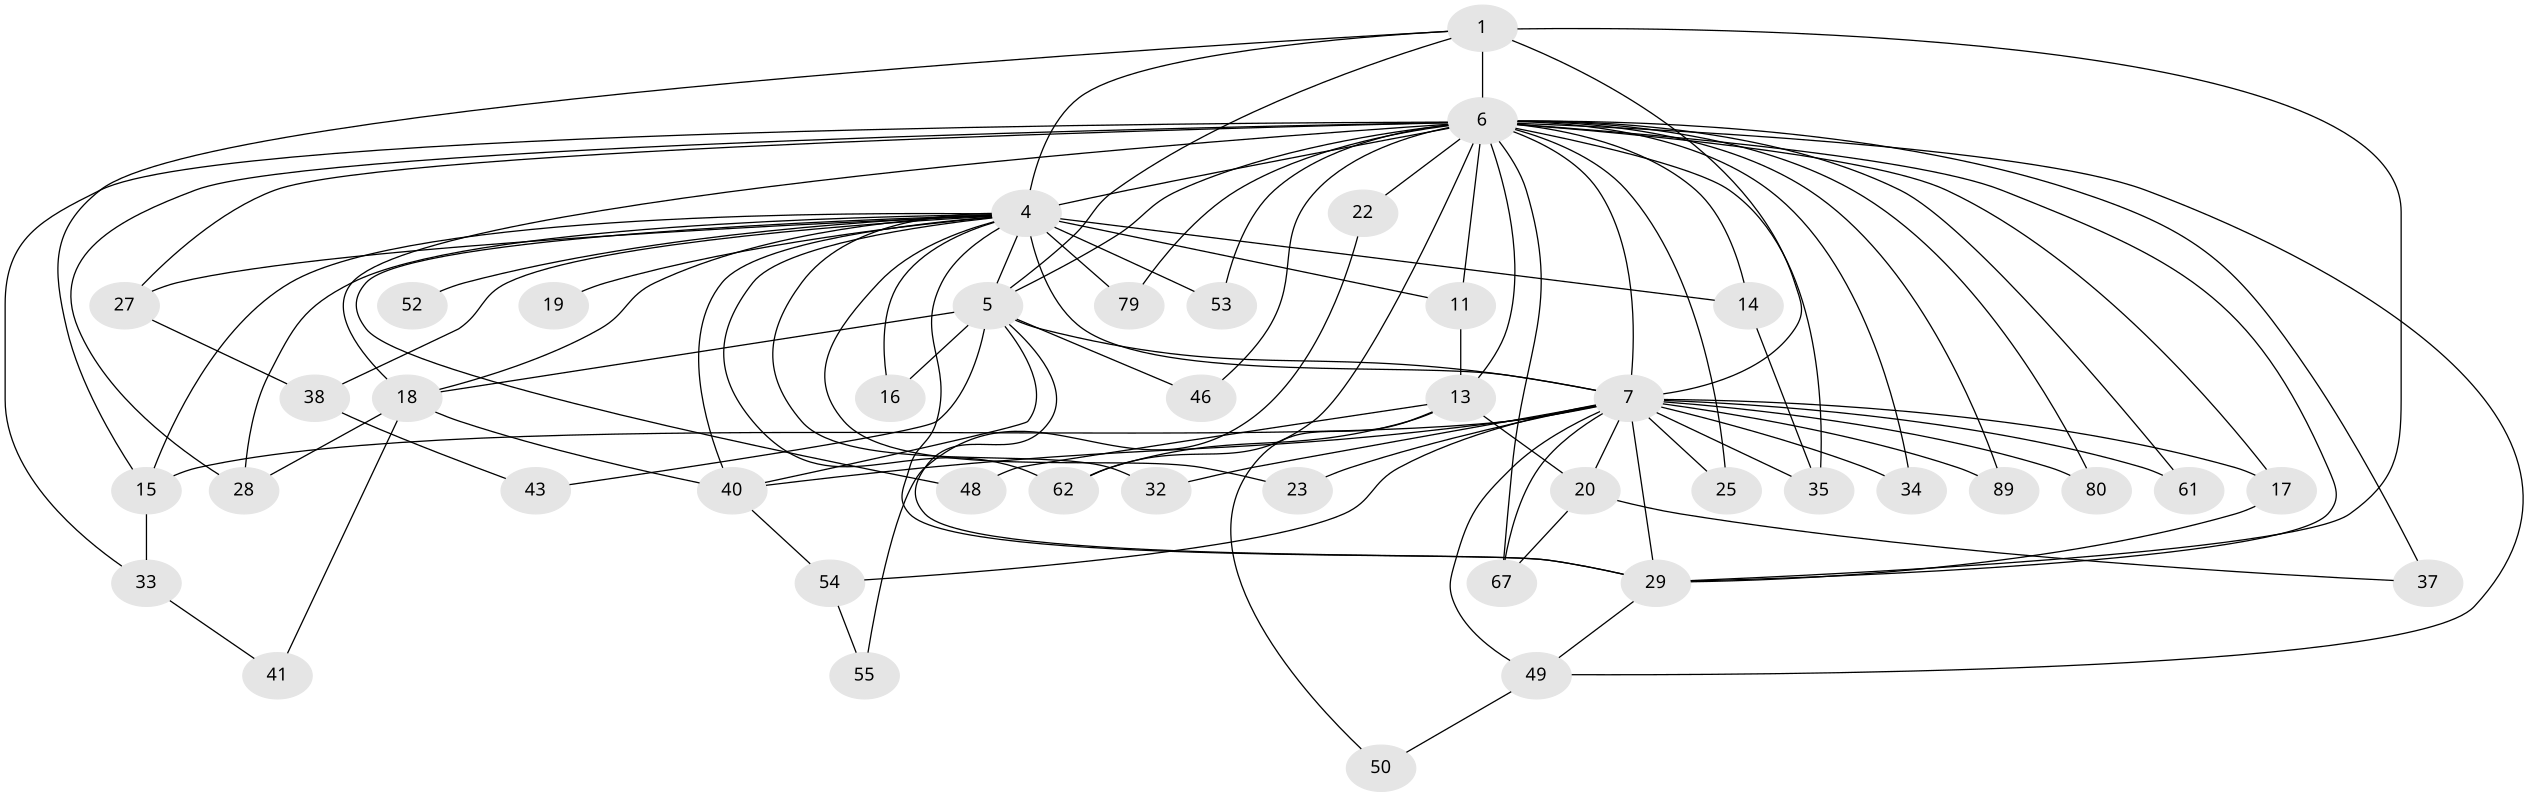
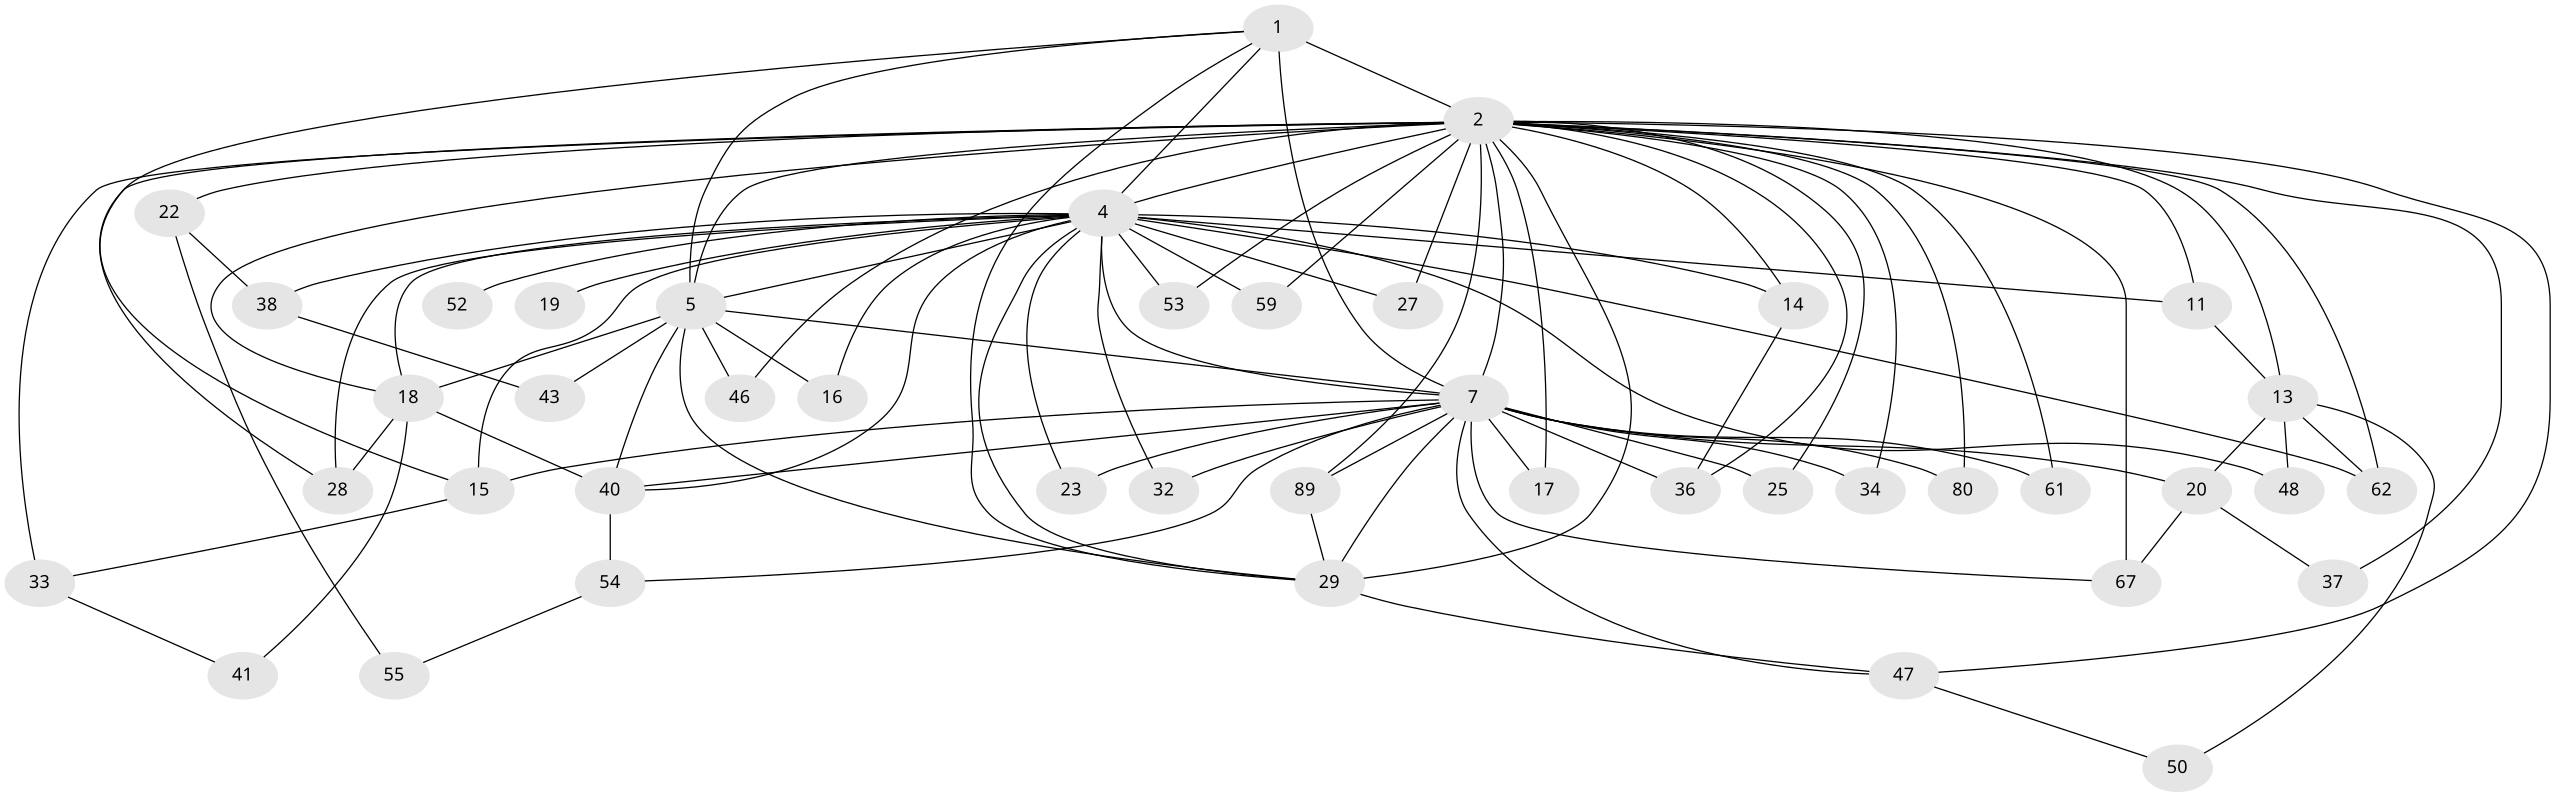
  graph {
    fontname="Noto Sans"
    node [color=gray90 fontname="Noto Sans" style=filled]
    edge [fontname="Noto Sans"]
-   2 [super="+3+6+86+64" label=6]
+   2 [super="+3+6+86+64"]
    4 [super="+8+26+83+47+42"]
    5 [super="+45"]
    7 [super="+74+70+80+9"]
    29 [super="+75+44"]
    11
    13
    14
    17
    18 [super="+36"]
    22
    25
    27
    28
    33
    34
-   35
+   35 [label=36]
    37 [super="+68"]
    n19 [label=89]
    46
-   49
+   49 [label=47]
    53
-   59 [super="+82" label=79]
+   59 [super="+82"]
    n24 [label=80]
    61
    62 [super="+77"]
    67 [super="+69"]
    1
    15
    38 [super="+76"]
    16
    19
    23
    32
    40 [super="+87+57"]
    48
    52
    43
    20
    54
    50
    41
    55
    2 -- 4 [weight=12]
    2 -- 5 [weight=4]
    2 -- 7 [weight=12]
    2 -- 29
    2 -- 11
    2 -- 13
    2 -- 14
    2 -- 17
    2 -- 18
    2 -- 22 [weight=2]
    2 -- 25
    2 -- 27
    2 -- 28
    2 -- 33
    2 -- 34
    2 -- 35 [weight=2]
    2 -- 37 [weight=2]
    2 -- n19
    2 -- 46
    2 -- 49
    2 -- 53
    2 -- 59 [weight=2]
    2 -- n24
    2 -- 61
    2 -- 62
    2 -- 67 [weight=2]
    4 -- 5 [weight=6]
    4 -- 7 [weight=7]
    4 -- 29
    4 -- 11
    4 -- 14
    4 -- 18
    4 -- 27
    4 -- 28
    4 -- 53
    4 -- 59
    4 -- 62
    4 -- 15 [weight=2]
    4 -- 38
    4 -- 16
    4 -- 19 [weight=2]
    4 -- 23
    4 -- 32
    4 -- 40
    4 -- 48
    4 -- 52
    5 -- 7 [weight=3]
    5 -- 29
    5 -- 18
    5 -- 46
    5 -- 16
    5 -- 40 [weight=2]
    5 -- 43
    7 -- 29 [weight=2]
    7 -- 17
    7 -- 25
    7 -- 34
    7 -- 35
    7 -- n19
    7 -- 49
    7 -- n24
    7 -- 61
    7 -- 67
    7 -- 15
    7 -- 23
    7 -- 32
    7 -- 40
    7 -- 20
    7 -- 54
    29 -- 49
    11 -- 13
    13 -- 62
    13 -- 48
    13 -- 20
    13 -- 50
    14 -- 35
-   17 -- 29
+   n19 -- 29
    18 -- 28
    18 -- 40
    18 -- 41
-   27 -- 38
+   22 -- 38
    22 -- 55
    33 -- 41
    49 -- 50
    1 -- 2 [weight=3]
    1 -- 4 [weight=3]
    1 -- 5
    1 -- 7 [weight=3]
    1 -- 29
    1 -- 15
    15 -- 33
    38 -- 43
    40 -- 54
    20 -- 37
    20 -- 67
    54 -- 55
  }
